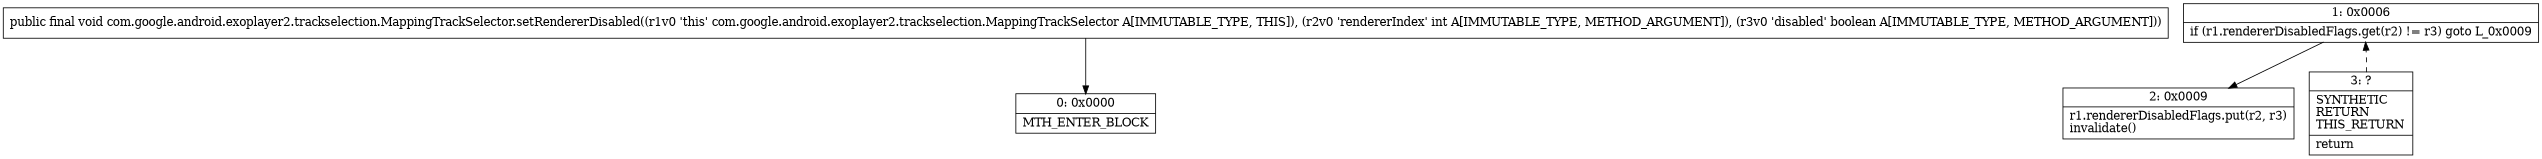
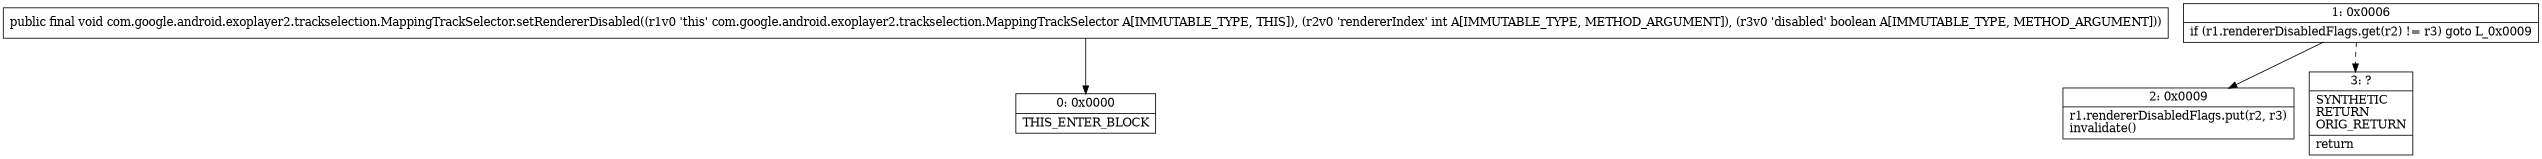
  digraph {
    node [shape=record]
-   n1 [label="{0\:\ 0x0000|MTH_ENTER_BLOCK\l}"]
+   n1 [label="{0\:\ 0x0000|THIS_ENTER_BLOCK\l}"]
    n2 [label="{1\:\ 0x0006|if (r1.rendererDisabledFlags.get(r2) != r3) goto L_0x0009\l}"]
    n3 [label="{2\:\ 0x0009|r1.rendererDisabledFlags.put(r2, r3)\linvalidate()\l}"]
-   n4 [label="{3\:\ ?|SYNTHETIC\lRETURN\lTHIS_RETURN\l|return\l}"]
+   n4 [label="{3\:\ ?|SYNTHETIC\lRETURN\lORIG_RETURN\l|return\l}"]
    n5 [label="{public final void com.google.android.exoplayer2.trackselection.MappingTrackSelector.setRendererDisabled((r1v0 'this' com.google.android.exoplayer2.trackselection.MappingTrackSelector A[IMMUTABLE_TYPE, THIS]), (r2v0 'rendererIndex' int A[IMMUTABLE_TYPE, METHOD_ARGUMENT]), (r3v0 'disabled' boolean A[IMMUTABLE_TYPE, METHOD_ARGUMENT])) }"]
    n2 -> n3
-   n4 -> n2 [style=dashed]
+   n2 -> n4 [style=dashed]
    n5 -> n1
  }
